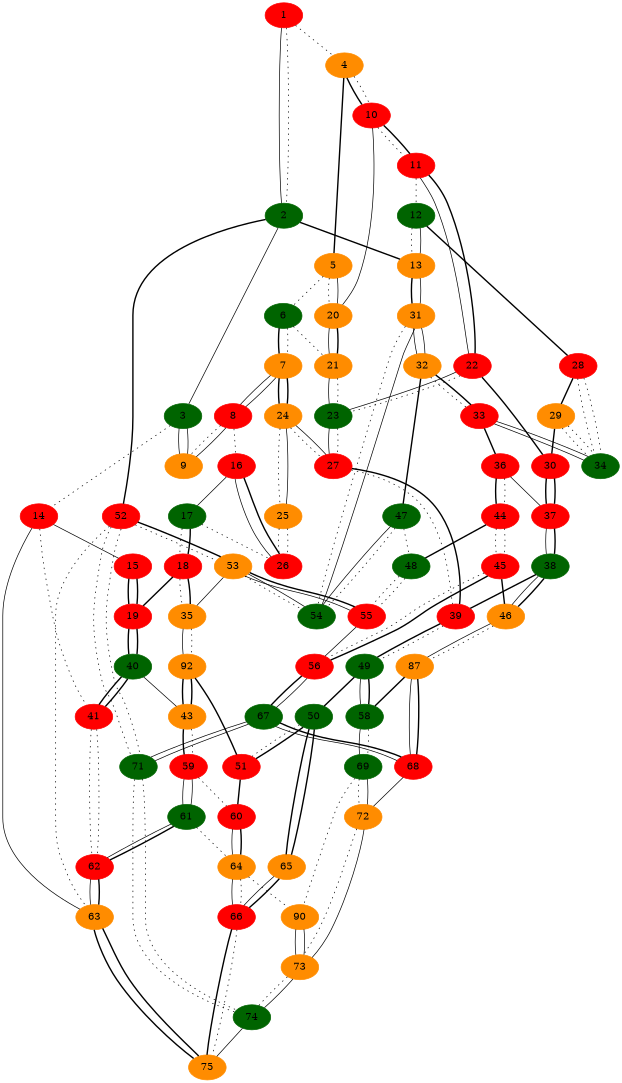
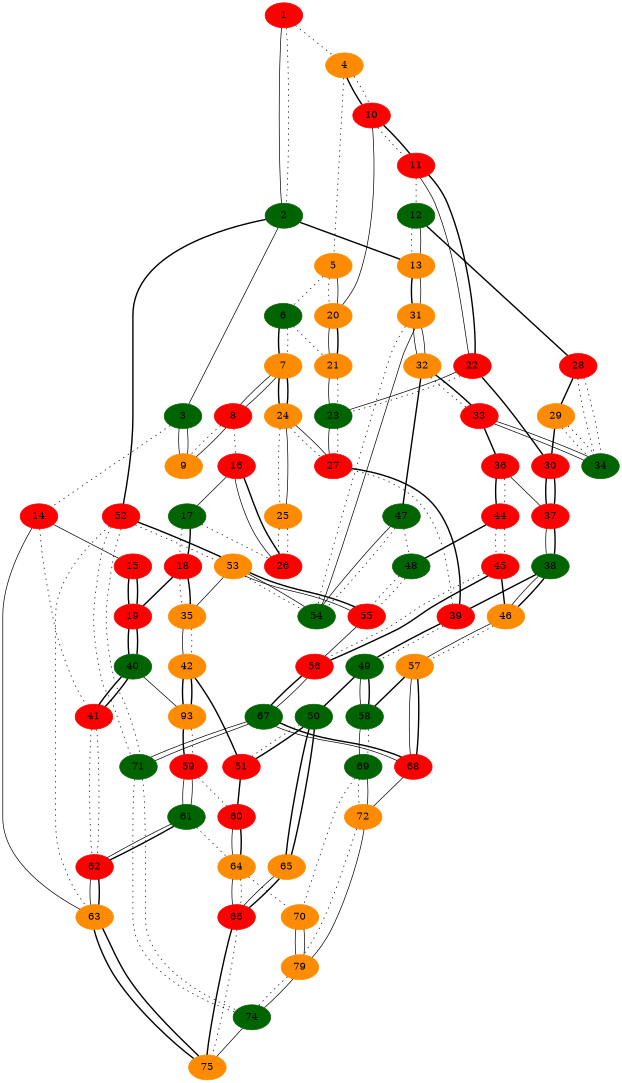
  graph {
    node [color=red style=filled]
    edge [style=dotted]
    2 [color=darkgreen]
    1
    4 [color=darkorange]
    3 [color=darkgreen]
    13 [color=darkorange]
    52
    5 [color=darkorange]
    10
    9 [color=darkorange]
    14
    31 [color=darkorange]
    63 [color=darkorange]
    53 [color=darkorange]
    71 [color=darkgreen]
    15
    41
    6 [color=darkgreen]
    20 [color=darkorange]
    11
    7 [color=darkorange]
    21 [color=darkorange]
    8
    24 [color=darkorange]
    23 [color=darkgreen]
    16
    27
    25 [color=darkorange]
    17 [color=darkgreen]
    26
    12 [color=darkgreen]
    22
    28
    30
    29 [color=darkorange]
    34 [color=darkgreen]
    32 [color=darkorange]
    54 [color=darkgreen]
    19
    62
    75 [color=darkorange]
    40 [color=darkgreen]
    18
    35 [color=darkorange]
-   42 [color=darkorange label=92]
-   43 [color=darkorange]
+   42 [color=darkorange]
+   43 [color=darkorange label=93]
    37
    39
    49 [color=darkgreen]
    38 [color=darkgreen]
    33
    47 [color=darkgreen]
    36
    48 [color=darkgreen]
    44
    51
    45
    46 [color=darkorange]
-   57 [color=darkorange label=87]
+   57 [color=darkorange]
    50 [color=darkgreen]
    58 [color=darkgreen]
    59
    60
    61 [color=darkgreen]
    56
    55
    67 [color=darkgreen]
    68
    65 [color=darkorange]
    69 [color=darkgreen]
    66
    64 [color=darkorange]
    74 [color=darkgreen]
    72 [color=darkorange]
-   70 [color=darkorange label=90]
-   73 [color=darkorange]
+   70 [color=darkorange]
+   73 [color=darkorange label=79]
    2 -- 3 [style=solid]
    2 -- 13 [style=bold]
    2 -- 52 [style=bold]
    1 -- 2 [style=solid]
    1 -- 2
    1 -- 4
-   4 -- 5 [style=bold]
+   4 -- 5
    4 -- 10 [style=bold]
    4 -- 10
    3 -- 9 [style=solid]
    3 -- 9 [style=solid]
    3 -- 14
    13 -- 31 [style=bold]
    13 -- 31 [style=solid]
    52 -- 63
    52 -- 53
    52 -- 53 [style=bold]
    52 -- 71
    52 -- 71
    5 -- 6
    5 -- 20
    5 -- 20 [style=solid]
    10 -- 20 [style=solid]
    10 -- 11
    10 -- 11 [style=bold]
    14 -- 63 [style=solid]
    14 -- 15 [style=solid]
    14 -- 41
    31 -- 32 [style=solid]
    31 -- 32 [style=solid]
    31 -- 54
    31 -- 54 [style=solid]
    63 -- 75 [style=bold]
    63 -- 75 [style=bold]
    53 -- 54
    53 -- 54 [style=solid]
    53 -- 35 [style=solid]
    53 -- 55 [style=solid]
    53 -- 55 [style=bold]
    71 -- 74
    71 -- 74
    15 -- 19 [style=bold]
    15 -- 19 [style=bold]
    41 -- 62
    41 -- 62
    6 -- 7 [style=bold]
    6 -- 7
    6 -- 21
    20 -- 21 [style=solid]
    20 -- 21 [style=bold]
    11 -- 12
    11 -- 22 [style=solid]
    11 -- 22 [style=bold]
    7 -- 8 [style=solid]
    7 -- 8 [style=solid]
    7 -- 24 [style=bold]
    7 -- 24 [style=bold]
    21 -- 23 [style=solid]
    21 -- 23
    8 -- 9
    8 -- 9 [style=solid]
    8 -- 16
    24 -- 27
    24 -- 27 [style=solid]
    24 -- 25
    24 -- 25 [style=solid]
    23 -- 27 [style=solid]
    23 -- 27
    16 -- 17 [style=solid]
    16 -- 26 [style=solid]
    16 -- 26 [style=bold]
    27 -- 39
    27 -- 39 [style=bold]
    25 -- 26
    25 -- 26
    17 -- 26
    17 -- 18
    17 -- 18 [style=bold]
    12 -- 13
    12 -- 13 [style=solid]
    12 -- 28 [style=bold]
    22 -- 23 [style=solid]
    22 -- 23
    22 -- 30 [style=bold]
    28 -- 29 [style=bold]
    28 -- 34
    28 -- 34
    30 -- 37 [style=bold]
    30 -- 37 [style=bold]
    29 -- 30 [style=bold]
    29 -- 34
    29 -- 34
    32 -- 33
    32 -- 33 [style=bold]
    32 -- 47 [style=bold]
    19 -- 40 [style=bold]
    19 -- 40 [style=bold]
    62 -- 63 [style=solid]
    62 -- 63 [style=bold]
    40 -- 41 [style=bold]
    40 -- 41 [style=bold]
    40 -- 43 [style=solid]
    18 -- 19 [style=bold]
    18 -- 35
    18 -- 35 [style=bold]
    35 -- 42 [style=solid]
    35 -- 42
    42 -- 43 [style=bold]
    42 -- 43 [style=bold]
    42 -- 51 [style=bold]
    43 -- 59 [style=bold]
    43 -- 59
    37 -- 38 [style=solid]
    37 -- 38 [style=bold]
    39 -- 49 [style=bold]
    39 -- 49
    49 -- 50 [style=bold]
    49 -- 58 [style=solid]
    49 -- 58 [style=bold]
    38 -- 39 [style=bold]
    38 -- 46 [style=solid]
    38 -- 46 [style=bold]
    33 -- 34 [style=solid]
    33 -- 34 [style=solid]
    33 -- 36 [style=bold]
    47 -- 54 [style=solid]
    47 -- 54
    47 -- 48
    36 -- 37 [style=solid]
    36 -- 44 [style=bold]
    36 -- 44
    48 -- 55
    48 -- 55
    44 -- 48 [style=bold]
    44 -- 45
    44 -- 45
    51 -- 60 [style=bold]
    45 -- 46 [style=bold]
    45 -- 56
    45 -- 56 [style=bold]
    46 -- 57 [style=solid]
    46 -- 57
    57 -- 58 [style=bold]
    57 -- 68 [style=solid]
    57 -- 68 [style=bold]
    50 -- 51
    50 -- 51 [style=bold]
    50 -- 65 [style=bold]
    50 -- 65 [style=bold]
    58 -- 69 [style=solid]
    58 -- 69
    59 -- 60
    59 -- 61 [style=solid]
    59 -- 61 [style=solid]
    60 -- 64 [style=solid]
    60 -- 64 [style=bold]
    61 -- 62 [style=solid]
    61 -- 62 [style=bold]
    61 -- 64
    56 -- 67 [style=bold]
    56 -- 67 [style=solid]
    55 -- 56 [style=solid]
    67 -- 71 [style=solid]
    67 -- 71 [style=solid]
    67 -- 68 [style=solid]
    67 -- 68 [style=bold]
    68 -- 72 [style=solid]
    65 -- 66 [style=solid]
    65 -- 66 [style=bold]
    69 -- 72
    69 -- 72 [style=solid]
    69 -- 70
    66 -- 75 [style=bold]
    66 -- 75
    64 -- 66 [style=solid]
    64 -- 66
    64 -- 70
    74 -- 75 [style=solid]
    72 -- 73
    72 -- 73 [style=solid]
    70 -- 73 [style=solid]
    70 -- 73 [style=solid]
    73 -- 74
    73 -- 74 [style=solid]
  }
